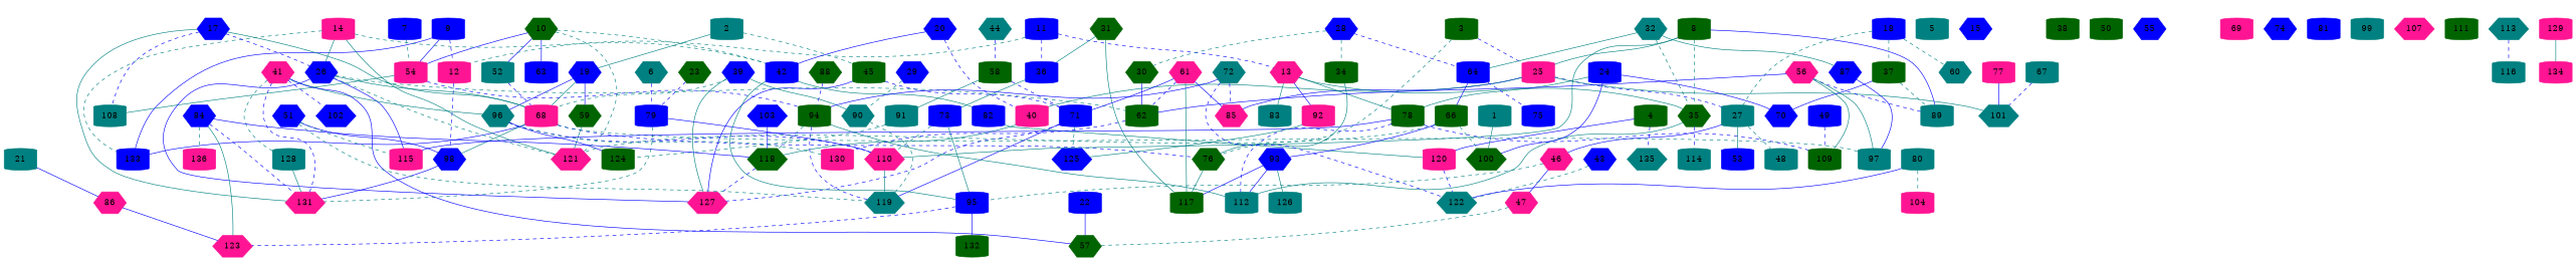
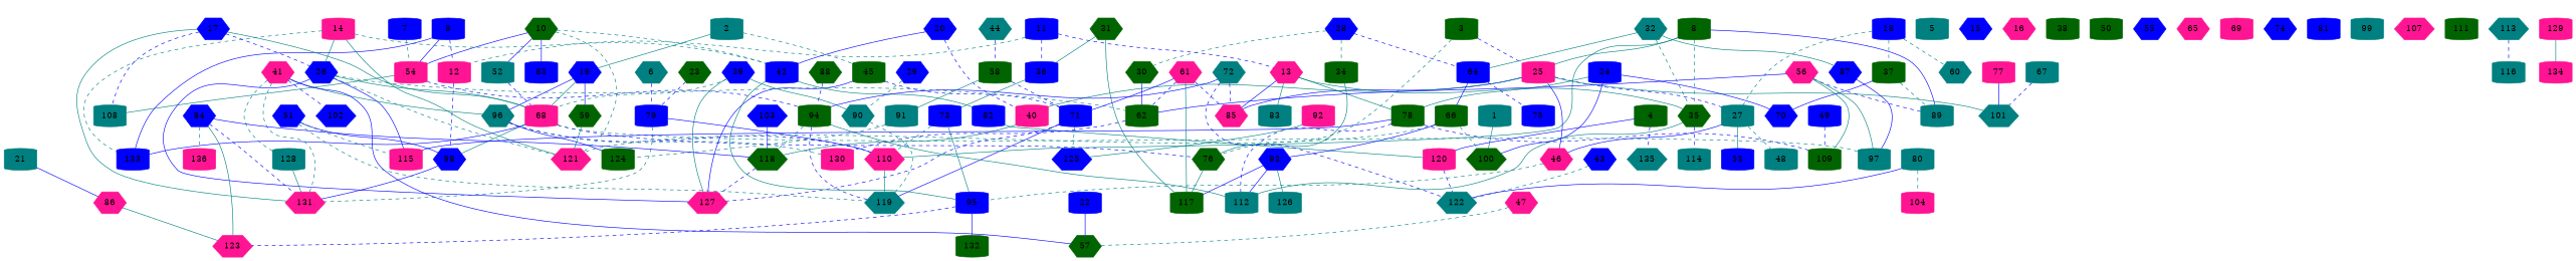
  graph {
    node [color=blue shape=cylinder style=filled]
    edge [color=teal style=solid]
    1 [color=teal]
    100 [color=darkgreen shape=hexagon]
    2 [color=teal]
    19 [shape=hexagon]
    45 [color=darkgreen]
    68 [color=deeppink]
    59 [color=darkgreen shape=hexagon]
    96 [color=teal shape=hexagon]
    127 [color=deeppink shape=hexagon]
    71
    3 [color=darkgreen]
    25 [color=deeppink]
    76 [color=darkgreen shape=hexagon]
    85 [color=deeppink shape=hexagon]
    27 [color=teal]
    40 [color=deeppink]
    101 [color=teal shape=hexagon]
    117 [color=darkgreen]
    4 [color=darkgreen]
    120 [color=deeppink]
    135 [color=teal shape=hexagon]
    122 [color=teal shape=hexagon]
    5 [color=teal]
    6 [color=teal shape=hexagon]
    79
    110 [color=deeppink shape=hexagon]
    131 [color=deeppink shape=hexagon]
    54 [color=deeppink]
    7
    108 [color=teal]
    94 [color=darkgreen]
    8 [color=darkgreen]
    35 [color=darkgreen shape=hexagon]
    89 [color=teal]
    112 [color=teal]
    114 [color=teal]
    119 [color=teal shape=hexagon]
    9
    12 [color=deeppink]
    133
    98 [shape=hexagon]
    10 [color=darkgreen shape=hexagon]
    42
    52 [color=teal]
    63
    121 [color=deeppink shape=hexagon]
    82
    95
    11
    13 [color=deeppink shape=hexagon]
    36
    78 [color=darkgreen]
    83 [color=teal]
    73
    92 [color=deeppink]
    125 [shape=hexagon]
    115 [color=deeppink]
    109 [color=darkgreen]
    14 [color=deeppink]
    26 [shape=hexagon]
    62 [color=darkgreen]
    15 [shape=hexagon]
+   16 [color=deeppink shape=hexagon]
    17 [shape=hexagon]
    97 [color=teal]
    18
    37 [color=darkgreen]
    60 [color=teal shape=hexagon]
    46 [color=deeppink shape=hexagon]
    48 [color=teal]
    53
    70 [shape=hexagon]
    130 [color=deeppink]
    124 [color=darkgreen]
    20 [shape=hexagon]
    118 [color=darkgreen shape=hexagon]
    21 [color=teal]
    86 [color=deeppink shape=hexagon]
    123 [color=deeppink shape=hexagon]
    57 [color=darkgreen shape=hexagon]
    22
    23 [color=darkgreen shape=hexagon]
    24
    47 [color=deeppink shape=hexagon]
    28 [shape=hexagon]
    30 [color=darkgreen shape=hexagon]
    34 [color=darkgreen]
    64
    66 [color=darkgreen]
    75
    29 [shape=hexagon]
    90 [color=teal shape=hexagon]
    31 [color=darkgreen shape=hexagon]
    32 [color=teal shape=hexagon]
    87 [shape=hexagon]
    126 [color=teal]
    38 [color=darkgreen]
    39 [shape=hexagon]
    41 [color=deeppink shape=hexagon]
    102 [shape=hexagon]
    128 [color=teal]
    132 [color=darkgreen]
    43 [shape=hexagon]
    44 [color=teal shape=hexagon]
    58 [color=darkgreen]
    91 [color=teal]
    49
    50 [color=darkgreen]
    51 [shape=hexagon]
    55 [shape=hexagon]
    56 [color=deeppink shape=hexagon]
    61 [color=deeppink shape=hexagon]
    93 [shape=hexagon]
+   65 [color=deeppink shape=hexagon]
    67 [color=teal]
    69 [color=deeppink]
    72 [color=teal shape=hexagon]
    74 [shape=hexagon]
    77 [color=deeppink]
    80 [color=teal]
    104 [color=deeppink]
    81
    84 [shape=hexagon]
    n124 [color=deeppink label=136]
    88 [color=darkgreen shape=hexagon]
    99 [color=teal]
    103 [shape=hexagon]
    107 [color=deeppink shape=hexagon]
    111 [color=darkgreen]
    113 [color=teal shape=hexagon]
    116 [color=teal]
    129 [color=deeppink]
    134 [color=deeppink]
    1 -- 100
    2 -- 19
    2 -- 45 [style=dashed]
    19 -- 68
    19 -- 59 [color=blue]
    19 -- 96 [color=blue]
    45 -- 127 [color=blue]
    45 -- 71 [color=blue style=dashed]
    68 -- 76 [color=blue style=dashed]
    68 -- 133 [color=blue]
    68 -- 98
    68 -- 97 [style=dashed]
    59 -- 121
    96 -- 110 [color=blue style=dashed]
    96 -- 130 [style=dashed]
    96 -- 124 [color=blue]
    71 -- 127 [color=blue style=dashed]
    71 -- 119 [color=blue]
    71 -- 125 [style=dashed]
    3 -- 25 [color=blue style=dashed]
    3 -- 76 [style=dashed]
    25 -- 85 [color=blue]
    25 -- 27 [color=blue style=dashed]
    25 -- 40
    25 -- 101
    76 -- 117
    27 -- 46 [color=blue]
    27 -- 48 [style=dashed]
    27 -- 53
    40 -- 118
    4 -- 120 [color=blue]
    4 -- 135 [color=blue style=dashed]
    120 -- 122 [color=blue style=dashed]
    6 -- 79 [color=blue style=dashed]
    79 -- 110 [color=blue]
    79 -- 131 [style=dashed]
    110 -- 119
    54 -- 108
    54 -- 94 [color=blue style=dashed]
    7 -- 54 [style=dashed]
    94 -- 112
    94 -- 119 [color=blue style=dashed]
    94 -- 118 [style=dashed]
    8 -- 25
    8 -- 110
    8 -- 35 [style=dashed]
    8 -- 89 [color=blue]
    35 -- 112
    35 -- 114 [color=blue style=dashed]
    9 -- 54 [color=blue]
    9 -- 12 [color=blue style=dashed]
    9 -- 133 [color=blue]
    12 -- 98 [color=blue style=dashed]
    98 -- 131 [color=blue]
    10 -- 54 [color=blue]
    10 -- 42 [style=dashed]
    10 -- 52 [color=blue]
    10 -- 63 [color=blue]
    10 -- 121 [style=dashed]
    42 -- 82
    42 -- 95
    52 -- 68 [color=blue style=dashed]
    82 -- 120
    95 -- 123 [color=blue style=dashed]
    95 -- 132 [color=blue]
    11 -- 12 [style=dashed]
    11 -- 13 [color=blue style=dashed]
    11 -- 36 [color=blue style=dashed]
-   13 -- 92 [color=blue]
+   13 -- 85 [color=blue]
    13 -- 35
    13 -- 78
    13 -- 83
    36 -- 73
    78 -- 112 [color=blue style=dashed]
    78 -- 115 [color=blue]
    78 -- 109 [color=blue style=dashed]
    73 -- 110 [style=dashed]
    73 -- 95
    92 -- 125
    14 -- 133 [style=dashed]
    14 -- 42 [style=dashed]
    14 -- 121
    14 -- 26
    26 -- 68
    26 -- 127 [color=blue]
    26 -- 121 [style=dashed]
    26 -- 115 [color=blue]
    26 -- 62 [style=dashed]
    62 -- 130 [color=blue style=dashed]
    17 -- 68
    17 -- 131
    17 -- 108 [color=blue style=dashed]
    17 -- 26 [color=blue style=dashed]
    18 -- 27 [style=dashed]
    18 -- 37 [style=dashed]
    18 -- 60 [style=dashed]
    37 -- 89 [style=dashed]
    37 -- 70 [color=blue]
    46 -- 95 [style=dashed]
-   46 -- 47 [color=blue]
+   46 -- 25 [color=blue]
    20 -- 40 [color=blue style=dashed]
    20 -- 42 [color=blue]
    118 -- 127 [color=blue style=dashed]
    21 -- 86 [color=blue]
-   86 -- 123 [color=blue]
+   86 -- 123
    22 -- 57 [color=blue]
    23 -- 79 [color=blue style=dashed]
    24 -- 100 [color=blue]
    24 -- 78
    24 -- 70 [color=blue]
    47 -- 57 [style=dashed]
    28 -- 30 [style=dashed]
    28 -- 34 [style=dashed]
    28 -- 64 [color=blue style=dashed]
    30 -- 62 [color=blue]
    34 -- 76
    64 -- 66 [color=blue]
    64 -- 75 [color=blue style=dashed]
    66 -- 100 [style=dashed]
    66 -- 121 [style=dashed]
    66 -- 93 [color=blue]
    29 -- 90 [style=dashed]
    90 -- 119 [style=dashed]
    31 -- 117
    31 -- 36
    32 -- 35 [style=dashed]
    32 -- 64
    32 -- 87
    87 -- 97 [color=blue]
    39 -- 68 [style=dashed]
    39 -- 127
    39 -- 90
    41 -- 96
-   41 -- 131 [color=blue style=dashed]
+   41 -- 131 [style=dashed]
    41 -- 57 [color=blue]
    41 -- 102 [color=blue style=dashed]
    41 -- 128 [style=dashed]
    128 -- 131
    43 -- 122 [style=dashed]
    44 -- 58 [color=blue style=dashed]
    58 -- 71 [color=blue style=dashed]
    58 -- 91
    91 -- 124 [style=dashed]
    49 -- 109 [color=blue style=dashed]
    51 -- 119 [style=dashed]
    51 -- 98 [color=blue]
    51 -- 115 [style=dashed]
    56 -- 89 [color=blue style=dashed]
    56 -- 109
    56 -- 62 [color=blue]
    56 -- 97
    61 -- 71 [color=blue]
-   61 -- 85 [color=blue]
+   61 -- 85 [color=blue style=dashed]
    61 -- 117
    61 -- 62 [color=blue style=dashed]
    93 -- 117 [color=blue]
    93 -- 112 [color=blue]
    93 -- 126
    67 -- 101 [color=blue style=dashed]
    72 -- 85 [color=blue style=dashed]
    72 -- 122 [color=blue style=dashed]
    72 -- 94 [color=blue]
    77 -- 101 [color=blue]
    80 -- 122 [color=blue]
    80 -- 104 [style=dashed]
    84 -- 131 [color=blue style=dashed]
    84 -- 118 [color=blue]
    84 -- 123
    84 -- n124 [style=dashed]
    88 -- 94 [color=blue style=dashed]
    103 -- 118 [color=blue]
    113 -- 116 [color=blue style=dashed]
    129 -- 134
  }
